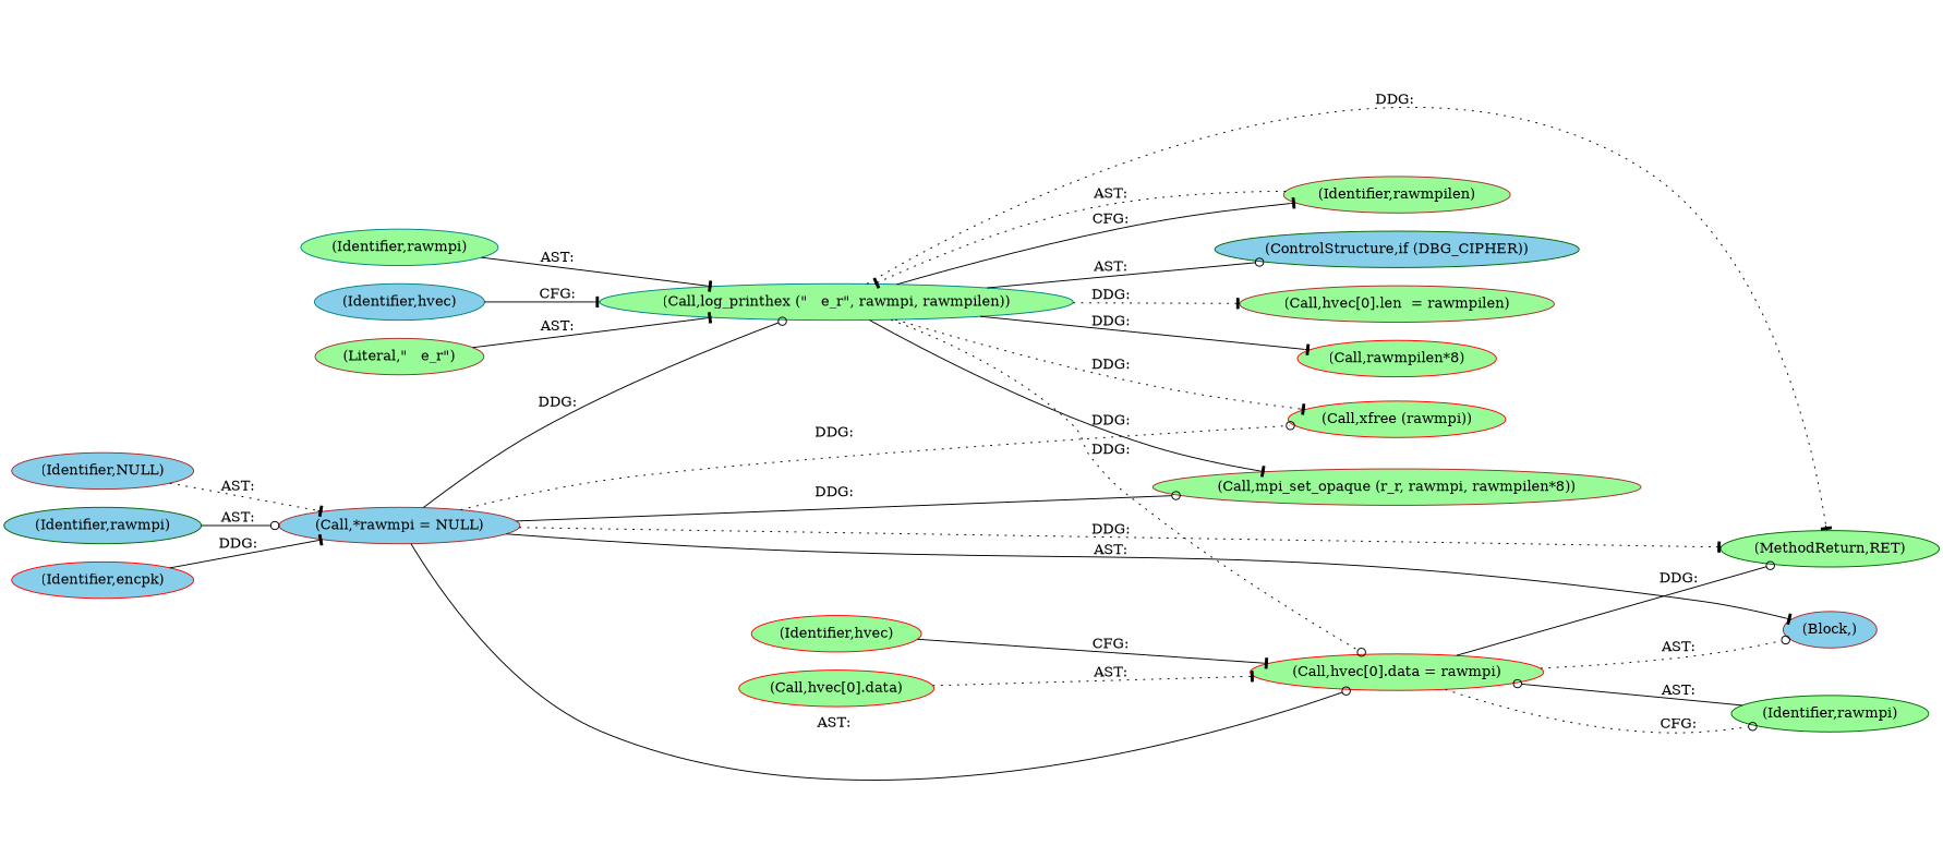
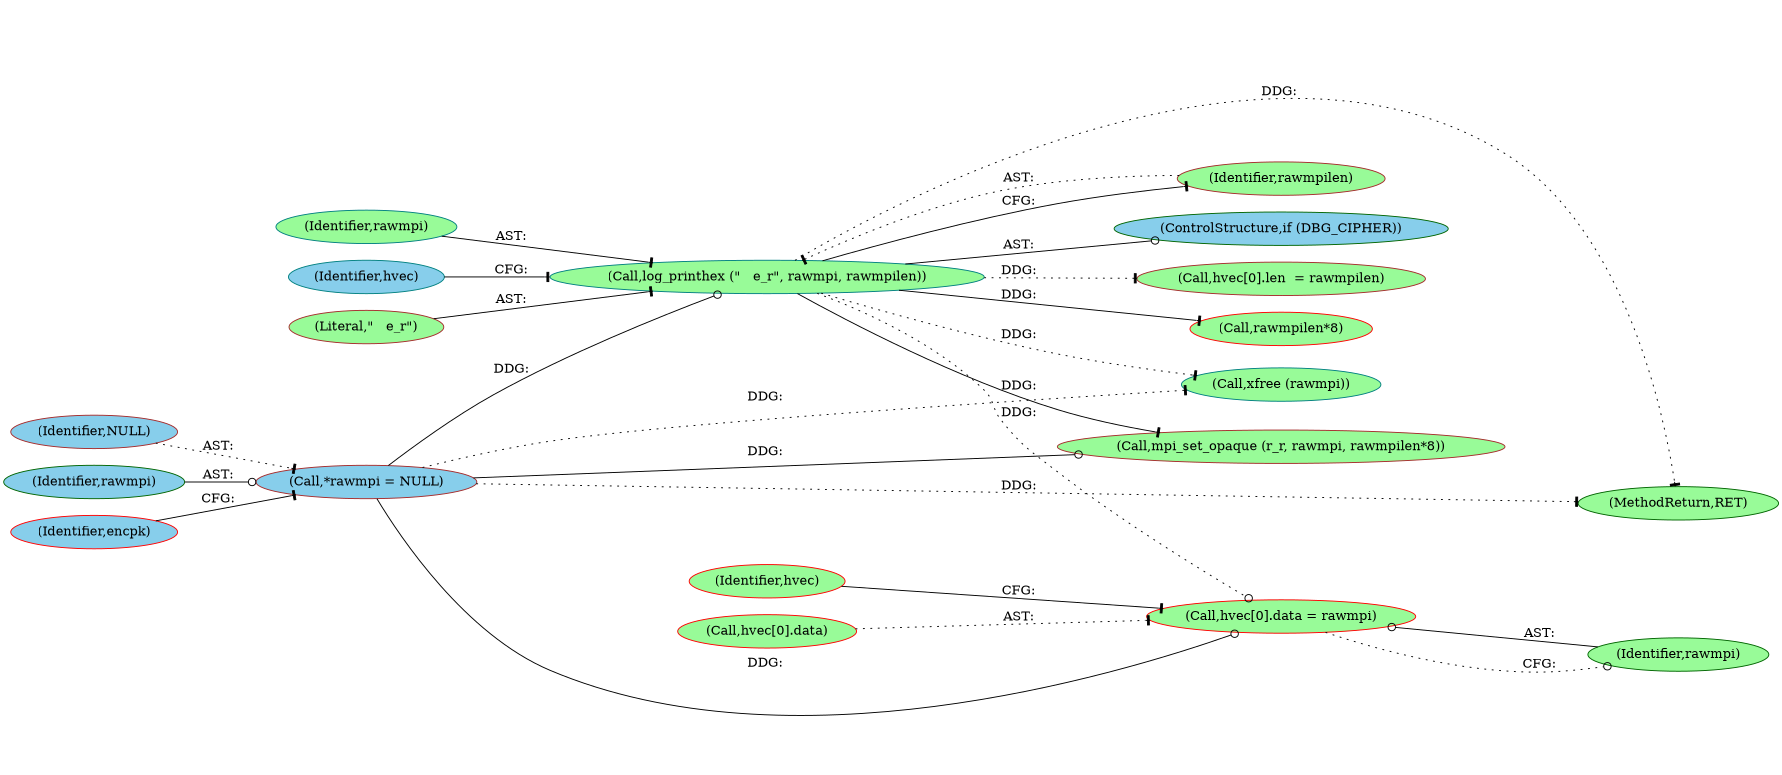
  digraph {
    rankdir=LR
    node [color=brown fillcolor=palegreen style=filled]
    edge [arrowhead=tee style=solid]
    n1 [color=red label="(Call,hvec[0].data = rawmpi)"]
-   n2 [fillcolor=skyblue label="(Block,)"]
    n3 [color=darkgreen label="(MethodReturn,RET)"]
    n4 [color=darkgreen label="(Identifier,rawmpi)"]
    n5 [color=teal label="(Call,log_printhex (\"   e_r\", rawmpi, rawmpilen))"]
    n6 [color=darkgreen fillcolor=skyblue label="(ControlStructure,if (DBG_CIPHER))"]
    n7 [label="(Identifier,rawmpilen)"]
    n8 [label="(Call,hvec[0].len  = rawmpilen)"]
    n9 [color=red label="(Call,rawmpilen*8)"]
-   n10 [color=red label="(Call,xfree (rawmpi))"]
+   n10 [color=teal label="(Call,xfree (rawmpi))"]
    n11 [label="(Call,mpi_set_opaque (r_r, rawmpi, rawmpilen*8))"]
    n12 [fillcolor=skyblue label="(Call,*rawmpi = NULL)"]
    n13 [fillcolor=skyblue label="(Identifier,NULL)"]
    n14 [color=darkgreen fillcolor=skyblue label="(Identifier,rawmpi)"]
    n15 [color=red fillcolor=skyblue label="(Identifier,encpk)"]
    n16 [color=teal label="(Identifier,rawmpi)"]
    n17 [color=teal fillcolor=skyblue label="(Identifier,hvec)"]
    n18 [label="(Literal,\"   e_r\")"]
    n19 [color=red label="(Identifier,hvec)"]
    n20 [color=red label="(Call,hvec[0].data)"]
-   n1 -> n2 [arrowhead=odot label="AST: " style=dotted]
-   n1 -> n3 [arrowhead=odot label="DDG: "]
    n1 -> n4 [arrowhead=odot label="CFG: " style=dotted]
    n4 -> n1 [arrowhead=odot label="AST: "]
    n5 -> n1 [arrowhead=odot label="DDG: " style=dotted]
    n5 -> n3 [label="DDG: " style=dotted]
    n5 -> n6 [arrowhead=odot label="AST: "]
    n5 -> n7 [label="CFG: "]
    n5 -> n8 [label="DDG: " style=dotted]
    n5 -> n9 [label="DDG: "]
    n5 -> n10 [label="DDG: " style=dotted]
    n5 -> n11 [label="DDG: "]
    n7 -> n5 [label="AST: " style=dotted]
-   n12 -> n1 [arrowhead=odot label="AST: "]
-   n12 -> n2 [label="AST: "]
+   n12 -> n1 [arrowhead=odot label="DDG: "]
    n12 -> n3 [label="DDG: " style=dotted]
    n12 -> n5 [arrowhead=odot label="DDG: "]
-   n12 -> n10 [arrowhead=odot label="DDG: " style=dotted]
+   n12 -> n10 [label="DDG: " style=dotted]
    n12 -> n11 [arrowhead=odot label="DDG: "]
    n13 -> n12 [label="AST: " style=dotted]
    n14 -> n12 [arrowhead=odot label="AST: "]
-   n15 -> n12 [label="DDG: "]
+   n15 -> n12 [label="CFG: "]
    n16 -> n5 [label="AST: "]
    n17 -> n5 [label="CFG: "]
    n18 -> n5 [label="AST: "]
    n19 -> n1 [label="CFG: "]
    n20 -> n1 [label="AST: " style=dotted]
  }
